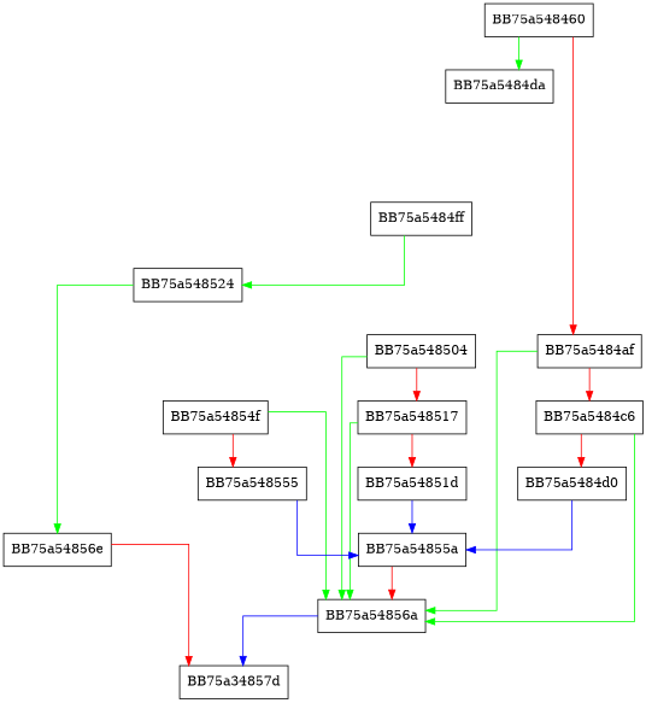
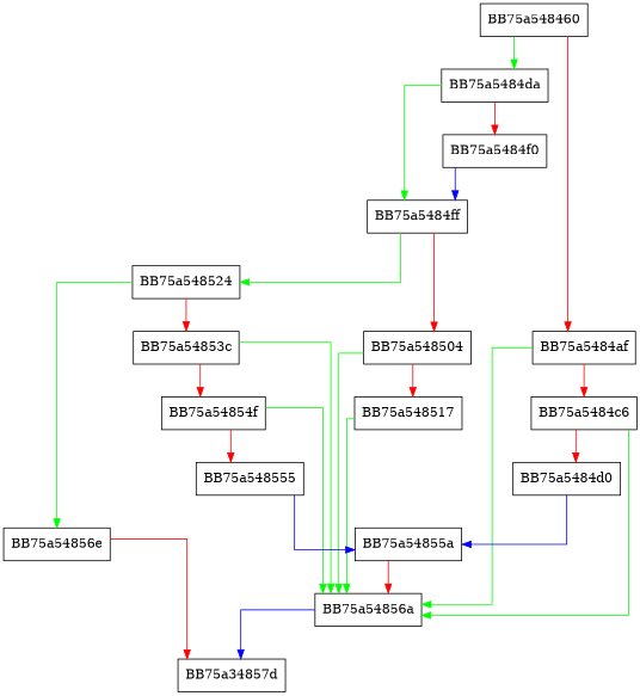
  digraph {
    splines=ortho
    node [shape=box]
    edge [color=red]
    BB75a548460
    BB75a5484da
    BB75a5484af
    BB75a5484ff
+   BB75a5484f0
    BB75a54856a
    BB75a5484c6
    BB75a548524
    BB75a548504
    n10 [label=BB75a34857d]
    BB75a5484d0
    BB75a54855a
    BB75a54856e
+   BB75a54853c
    BB75a548517
    BB75a54854f
-   BB75a54851d
    BB75a548555
    BB75a548460 -> BB75a5484da [color=green]
    BB75a548460 -> BB75a5484af
+   BB75a5484da -> BB75a5484ff [color=green]
+   BB75a5484da -> BB75a5484f0
    BB75a5484af -> BB75a54856a [color=green]
    BB75a5484af -> BB75a5484c6
    BB75a5484ff -> BB75a548524 [color=green]
+   BB75a5484ff -> BB75a548504
+   BB75a5484f0 -> BB75a5484ff [color=blue]
    BB75a54856a -> n10 [color=blue]
    BB75a5484c6 -> BB75a54856a [color=green]
    BB75a5484c6 -> BB75a5484d0
    BB75a548524 -> BB75a54856e [color=green]
+   BB75a548524 -> BB75a54853c
    BB75a548504 -> BB75a54856a [color=green]
    BB75a548504 -> BB75a548517
    BB75a5484d0 -> BB75a54855a [color=blue]
    BB75a54855a -> BB75a54856a
    BB75a54856e -> n10
+   BB75a54853c -> BB75a54856a [color=green]
+   BB75a54853c -> BB75a54854f
    BB75a548517 -> BB75a54856a [color=green]
-   BB75a548517 -> BB75a54851d
    BB75a54854f -> BB75a54856a [color=green]
    BB75a54854f -> BB75a548555
-   BB75a54851d -> BB75a54855a [color=blue]
    BB75a548555 -> BB75a54855a [color=blue]
  }
